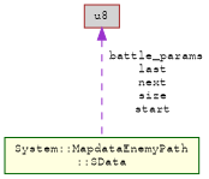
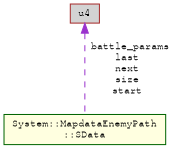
  digraph {
    node [fontname=FreeMono fontsize=10 shape=box style=filled]
    n1 [color=darkgreen fillcolor=lightyellow fontcolor=black height=0.2 label="System::MapdataEnemyPath\l::SData" width=0.4]
-   n2 [color=brown fillcolor=lightgrey height=0.2 label=u8 width=0.4]
+   n2 [color=brown fillcolor=lightgrey height=0.2 label=u4 width=0.4]
    n2 -> n1 [color=darkorchid3 dir=back fontname=FreeMono fontsize=10 label=" battle_params\nlast\nnext\nsize\nstart" labelfontname=FreeMono labelfontsize=10 style=dashed]
  }
